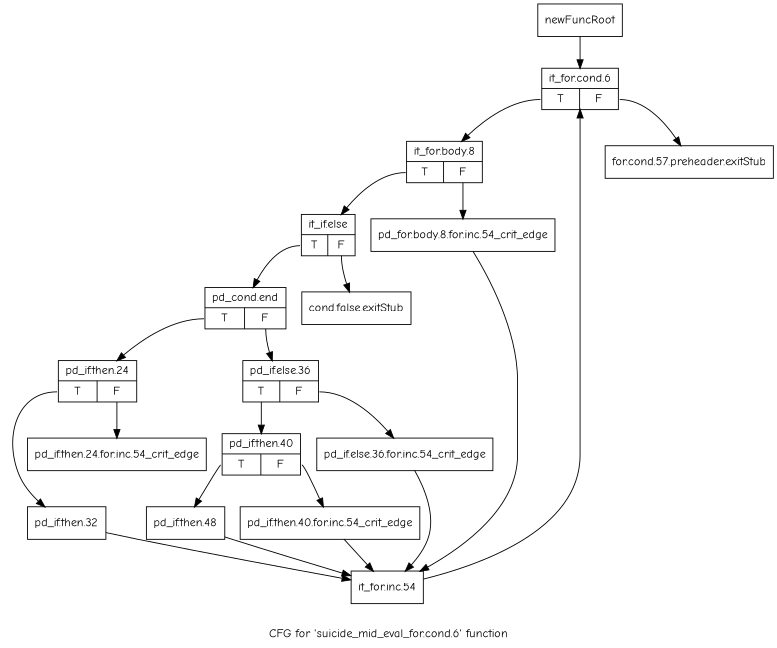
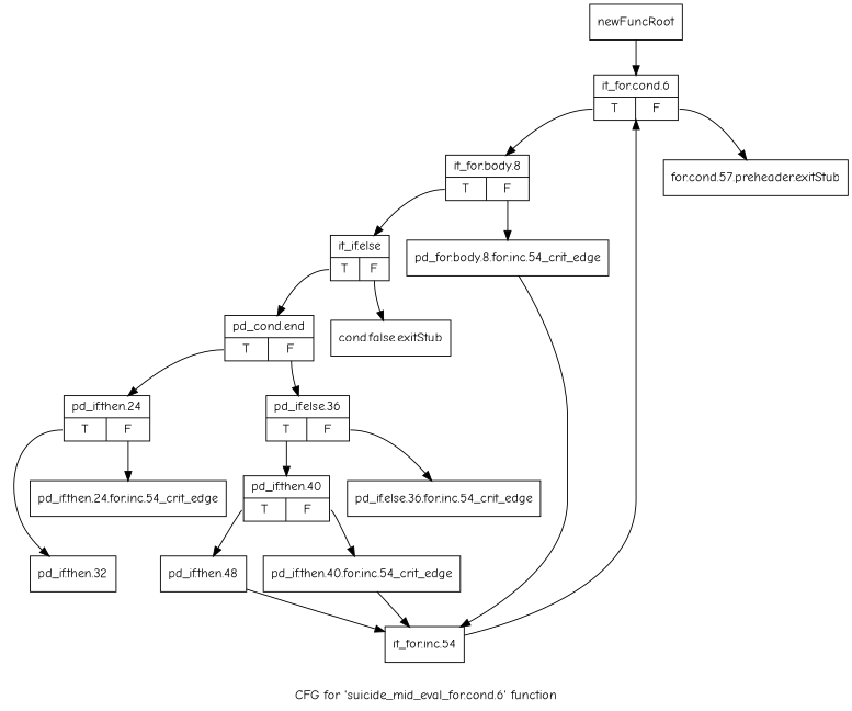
  digraph {
    fontname="Comic Neue"
    label="CFG for 'suicide_mid_eval_for.cond.6' function"
    node [fontname="Comic Neue" shape=record]
    edge [fontname="Comic Neue"]
    n1 [label="{newFuncRoot}"]
    n2 [label="{it_for.cond.6|{<s0>T|<s1>F}}"]
    n3 [label="{for.cond.57.preheader.exitStub}"]
    n4 [label="{it_for.body.8|{<s0>T|<s1>F}}"]
    n5 [label="{it_if.else|{<s0>T|<s1>F}}"]
    n6 [label="{pd_for.body.8.for.inc.54_crit_edge}"]
    n7 [label="{cond.false.exitStub}"]
    n8 [label="{pd_cond.end|{<s0>T|<s1>F}}"]
    n9 [label="{it_for.inc.54}"]
    n10 [label="{pd_if.then.24|{<s0>T|<s1>F}}"]
    n11 [label="{pd_if.else.36|{<s0>T|<s1>F}}"]
    n12 [label="{pd_if.then.32}"]
    n13 [label="{pd_if.then.24.for.inc.54_crit_edge}"]
    n14 [label="{pd_if.then.40|{<s0>T|<s1>F}}"]
    n15 [label="{pd_if.else.36.for.inc.54_crit_edge}"]
    n16 [label="{pd_if.then.48}"]
    n17 [label="{pd_if.then.40.for.inc.54_crit_edge}"]
    n1 -> n2
    n2 -> n3 [tailport=s1]
    n2 -> n4 [tailport=s0]
    n4 -> n5 [tailport=s0]
    n4 -> n6 [tailport=s1]
    n5 -> n7 [tailport=s1]
    n5 -> n8 [tailport=s0]
    n6 -> n9
    n8 -> n10 [tailport=s0]
    n8 -> n11 [tailport=s1]
    n9 -> n2
    n10 -> n12 [tailport=s0]
    n10 -> n13 [tailport=s1]
    n11 -> n14 [tailport=s0]
    n11 -> n15 [tailport=s1]
-   n12 -> n9
    n14 -> n16 [tailport=s0]
    n14 -> n17 [tailport=s1]
-   n15 -> n9
    n16 -> n9
    n17 -> n9
  }
